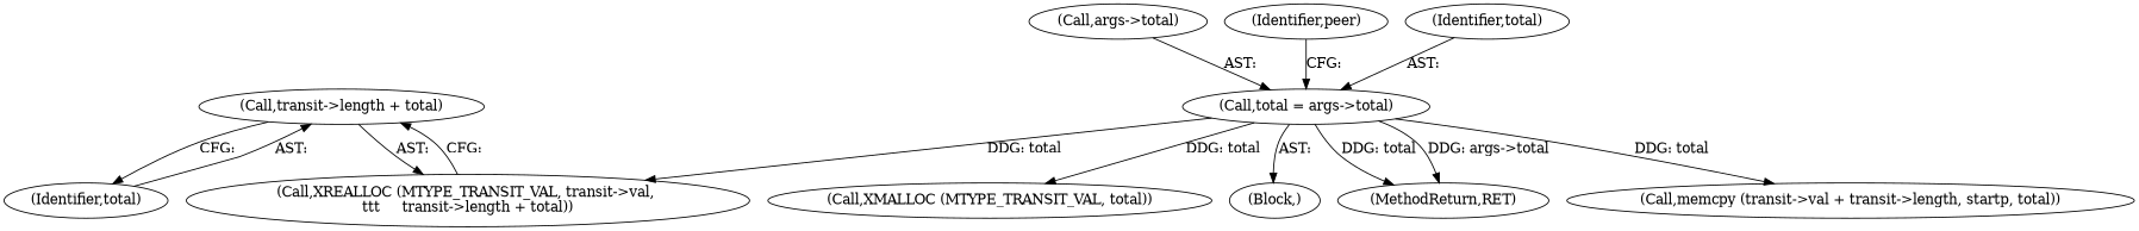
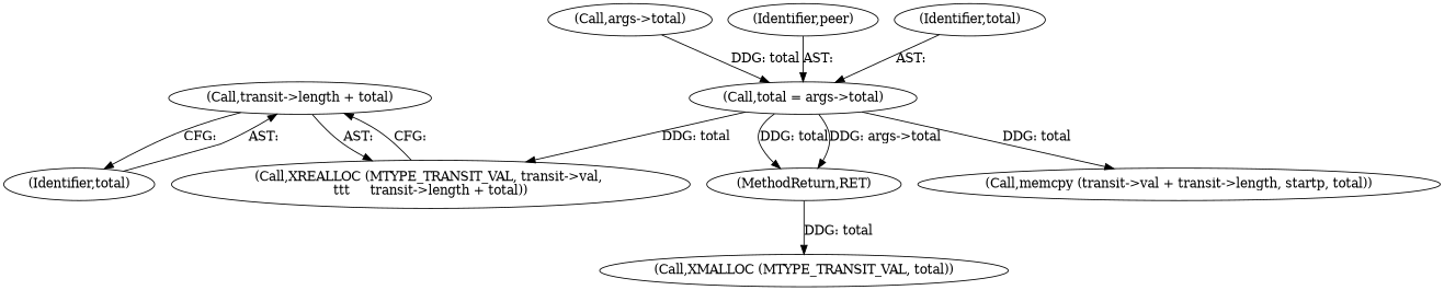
  digraph {
    n1 [label="(Call,transit->length + total)"]
    n2 [label="(Identifier,total)"]
    n3 [label="(Call,XREALLOC (MTYPE_TRANSIT_VAL, transit->val, \n\t\t\t     transit->length + total))"]
    n4 [label="(Call,total = args->total)"]
    n5 [label="(Call,XMALLOC (MTYPE_TRANSIT_VAL, total))"]
-   n6 [label="(Block,)"]
    n7 [label="(MethodReturn,RET)"]
    n8 [label="(Call,memcpy (transit->val + transit->length, startp, total))"]
    n9 [label="(Call,args->total)"]
    n10 [label="(Identifier,peer)"]
    n11 [label="(Identifier,total)"]
    n1 -> n2 [label="CFG: "]
    n1 -> n3 [label="AST: "]
    n2 -> n1 [label="AST: "]
    n3 -> n1 [label="CFG: "]
    n4 -> n3 [label="DDG: total"]
-   n4 -> n5 [label="DDG: total"]
-   n4 -> n6 [label="AST: "]
+   n7 -> n5 [label="DDG: total"]
    n4 -> n7 [label="DDG: total"]
    n4 -> n7 [label="DDG: args->total"]
    n4 -> n8 [label="DDG: total"]
-   n9 -> n4 [label="AST: "]
-   n10 -> n4 [label="CFG: "]
+   n9 -> n4 [label="DDG: total"]
+   n10 -> n4 [label="AST: "]
    n11 -> n4 [label="AST: "]
  }
